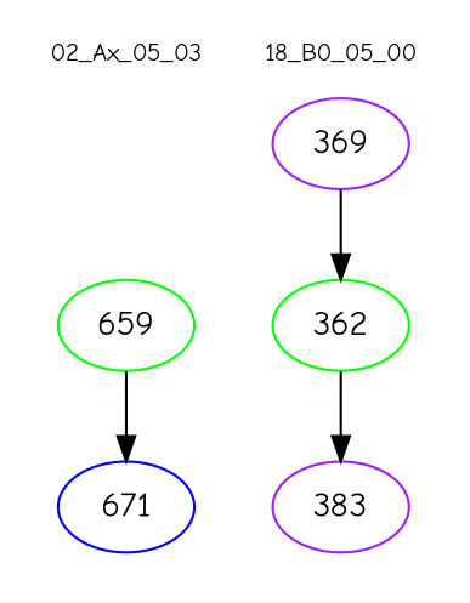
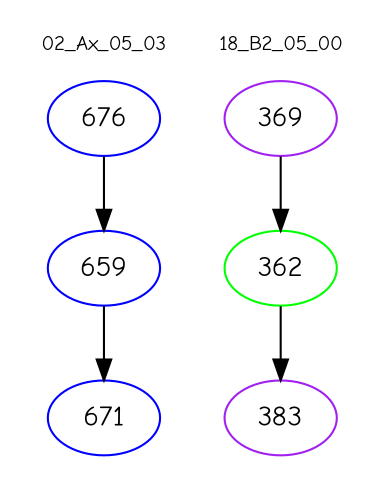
  digraph {
    fontname="Comic Neue"
    node [color=blue fontname="Comic Neue"]
    edge [color=black fontname="Comic Neue"]
-   n2 [color=green label=659]
+   n1 [label=676]
+   n2 [label=659]
    n3 [label=671]
    n4 [color=purple label=369]
    n5 [color=green label=362]
    n6 [color=purple label=383]
    subgraph cluster_1 {
      color=white
      fontsize=10
      label="02_Ax_05_03"
+     n1
      n2
      n3
    }
    subgraph cluster_2 {
      color=white
      fontsize=10
-     label="18_B0_05_00"
+     label="18_B2_05_00"
      n4
      n5
      n6
    }
+   n1 -> n2
    n2 -> n3
    n4 -> n5
    n5 -> n6
  }
